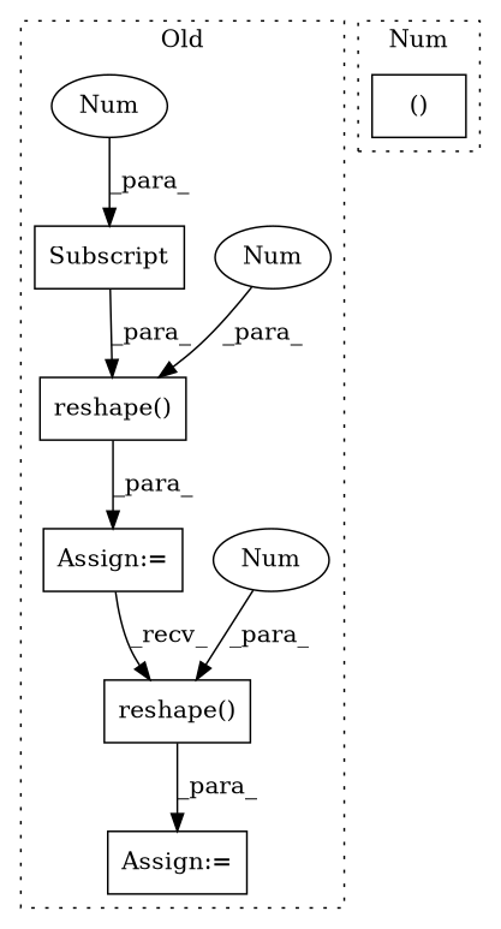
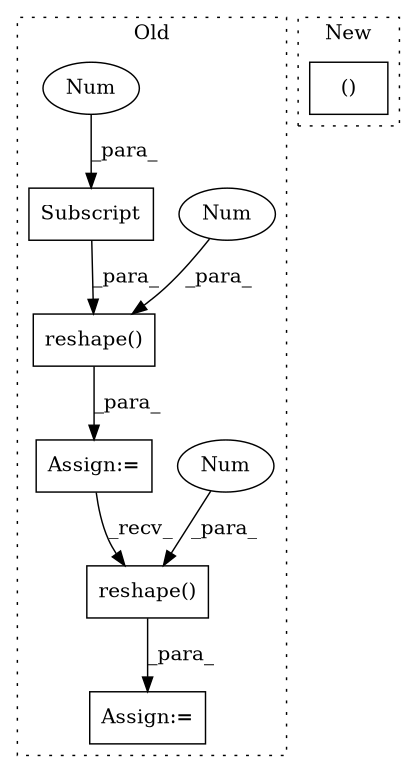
  digraph {
    node [a=76 l=3 shape=box]
    n1 [a=75 l="15,1" label="reshape()" s="4725,4811"]
    n2 [a=68 label="Assign:=" s=4878]
    n3 [a=68 label="Assign:=" s=4916]
    n4 [l=2 label=Num s=4740 shape=ellipse]
    n5 [a=75 l="10,1" label="reshape()" s="4919,4948"]
    n6 [l=2 label=Num s=4946 shape=ellipse]
    n7 [a=63 l="21,0" label=Subscript s="4790,0"]
    n8 [l=1 label=Num s=4809 shape=ellipse]
    n9 [a=54 l=0 label="()" s=2500]
    subgraph cluster_1 {
      label=Old
      style=dotted
      n1
      n2
      n3
      n4
      n5
      n6
      n7
      n8
    }
    subgraph cluster_2 {
-     label=Num
+     label=New
      style=dotted
      n9
    }
    n1 -> n2 [label=_para_]
    n2 -> n5 [label=_recv_]
    n4 -> n1 [label=_para_]
    n5 -> n3 [label=_para_]
    n6 -> n5 [label=_para_]
    n7 -> n1 [label=_para_]
    n8 -> n7 [label=_para_]
  }
